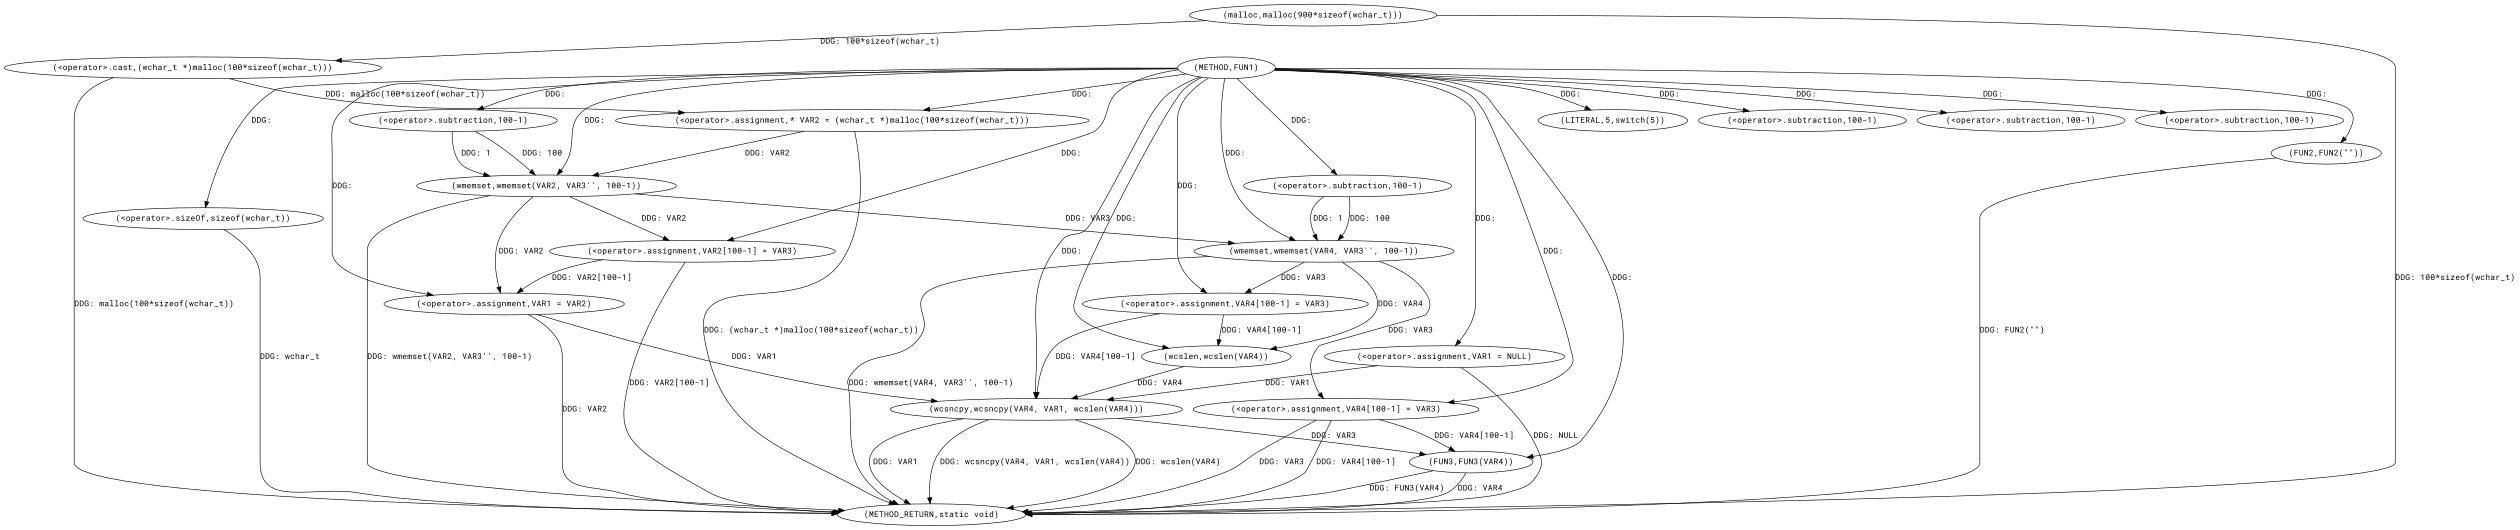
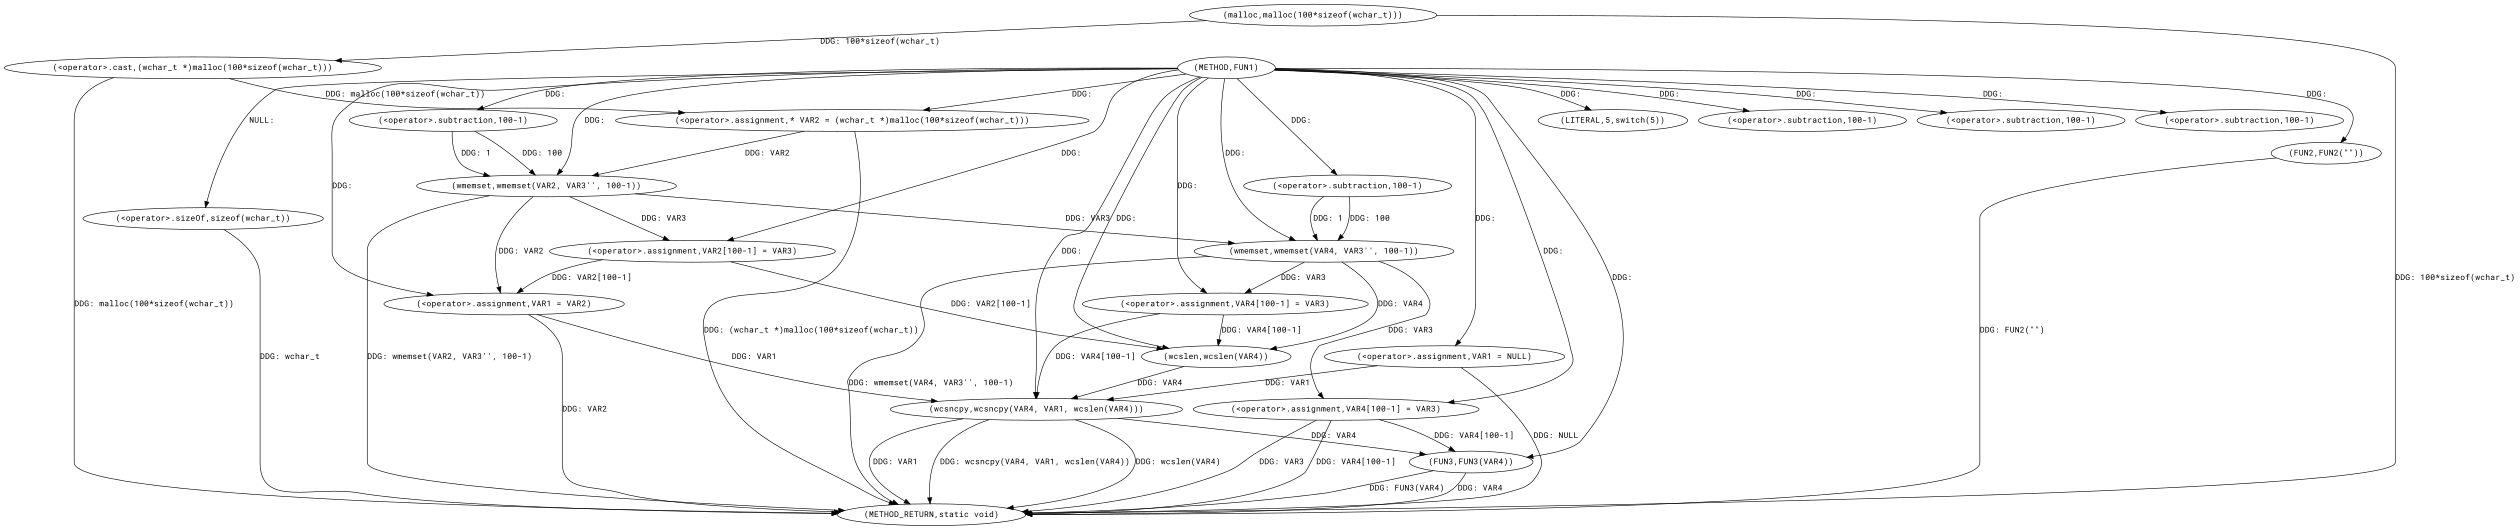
  digraph {
    fontname="Roboto Mono"
    node [fontname="Roboto Mono"]
    edge [fontname="Roboto Mono"]
    n1 [label="(METHOD,FUN1)"]
    n2 [label="(<operator>.assignment,VAR1 = NULL)"]
    n3 [label="(LITERAL,5,switch(5))"]
    n4 [label="(FUN2,FUN2(\"\"))"]
    n5 [label="(<operator>.assignment,* VAR2 = (wchar_t *)malloc(100*sizeof(wchar_t)))"]
    n6 [label="(<operator>.sizeOf,sizeof(wchar_t))"]
    n7 [label="(wmemset,wmemset(VAR2, VAR3'', 100-1))"]
    n8 [label="(<operator>.subtraction,100-1)"]
    n9 [label="(<operator>.assignment,VAR2[100-1] = VAR3)"]
    n10 [label="(<operator>.subtraction,100-1)"]
    n11 [label="(<operator>.assignment,VAR1 = VAR2)"]
    n12 [label="(wmemset,wmemset(VAR4, VAR3'', 100-1))"]
    n13 [label="(<operator>.subtraction,100-1)"]
    n14 [label="(<operator>.assignment,VAR4[100-1] = VAR3)"]
    n15 [label="(<operator>.subtraction,100-1)"]
    n16 [label="(wcsncpy,wcsncpy(VAR4, VAR1, wcslen(VAR4)))"]
    n17 [label="(wcslen,wcslen(VAR4))"]
    n18 [label="(<operator>.assignment,VAR4[100-1] = VAR3)"]
    n19 [label="(<operator>.subtraction,100-1)"]
    n20 [label="(FUN3,FUN3(VAR4))"]
    n21 [label="(METHOD_RETURN,static void)"]
    n22 [label="(<operator>.cast,(wchar_t *)malloc(100*sizeof(wchar_t)))"]
-   n23 [label="(malloc,malloc(900*sizeof(wchar_t)))"]
+   n23 [label="(malloc,malloc(100*sizeof(wchar_t)))"]
    n1 -> n2 [label="DDG: "]
    n1 -> n3 [label="DDG: "]
    n1 -> n4 [label="DDG: "]
    n1 -> n5 [label="DDG: "]
-   n1 -> n6 [label="DDG: "]
+   n1 -> n6 [label="NULL: "]
    n1 -> n7 [label="DDG: "]
    n1 -> n8 [label="DDG: "]
    n1 -> n9 [label="DDG: "]
    n1 -> n10 [label="DDG: "]
    n1 -> n11 [label="DDG: "]
    n1 -> n12 [label="DDG: "]
    n1 -> n13 [label="DDG: "]
    n1 -> n14 [label="DDG: "]
    n1 -> n15 [label="DDG: "]
    n1 -> n16 [label="DDG: "]
    n1 -> n17 [label="DDG: "]
    n1 -> n18 [label="DDG: "]
    n1 -> n19 [label="DDG: "]
    n1 -> n20 [label="DDG: "]
    n2 -> n16 [label="DDG: VAR1"]
    n2 -> n21 [label="DDG: NULL"]
    n4 -> n21 [label="DDG: FUN2(\"\")"]
    n5 -> n7 [label="DDG: VAR2"]
    n5 -> n21 [label="DDG: (wchar_t *)malloc(100*sizeof(wchar_t))"]
    n6 -> n21 [label="DDG: wchar_t"]
-   n7 -> n9 [label="DDG: VAR2"]
+   n7 -> n9 [label="DDG: VAR3"]
    n7 -> n11 [label="DDG: VAR2"]
    n7 -> n12 [label="DDG: VAR3"]
    n7 -> n21 [label="DDG: wmemset(VAR2, VAR3'', 100-1)"]
    n8 -> n7 [label="DDG: 100"]
    n8 -> n7 [label="DDG: 1"]
    n9 -> n11 [label="DDG: VAR2[100-1]"]
-   n9 -> n21 [label="DDG: VAR2[100-1]"]
+   n9 -> n17 [label="DDG: VAR2[100-1]"]
    n11 -> n16 [label="DDG: VAR1"]
    n11 -> n21 [label="DDG: VAR2"]
    n12 -> n14 [label="DDG: VAR3"]
    n12 -> n17 [label="DDG: VAR4"]
    n12 -> n18 [label="DDG: VAR3"]
    n12 -> n21 [label="DDG: wmemset(VAR4, VAR3'', 100-1)"]
    n13 -> n12 [label="DDG: 100"]
    n13 -> n12 [label="DDG: 1"]
    n14 -> n16 [label="DDG: VAR4[100-1]"]
    n14 -> n17 [label="DDG: VAR4[100-1]"]
-   n16 -> n20 [label="DDG: VAR3"]
+   n16 -> n20 [label="DDG: VAR4"]
    n16 -> n21 [label="DDG: VAR1"]
    n16 -> n21 [label="DDG: wcsncpy(VAR4, VAR1, wcslen(VAR4))"]
    n16 -> n21 [label="DDG: wcslen(VAR4)"]
    n17 -> n16 [label="DDG: VAR4"]
    n18 -> n20 [label="DDG: VAR4[100-1]"]
    n18 -> n21 [label="DDG: VAR3"]
    n18 -> n21 [label="DDG: VAR4[100-1]"]
    n20 -> n21 [label="DDG: FUN3(VAR4)"]
    n20 -> n21 [label="DDG: VAR4"]
    n22 -> n5 [label="DDG: malloc(100*sizeof(wchar_t))"]
    n22 -> n21 [label="DDG: malloc(100*sizeof(wchar_t))"]
    n23 -> n21 [label="DDG: 100*sizeof(wchar_t)"]
    n23 -> n22 [label="DDG: 100*sizeof(wchar_t)"]
  }
